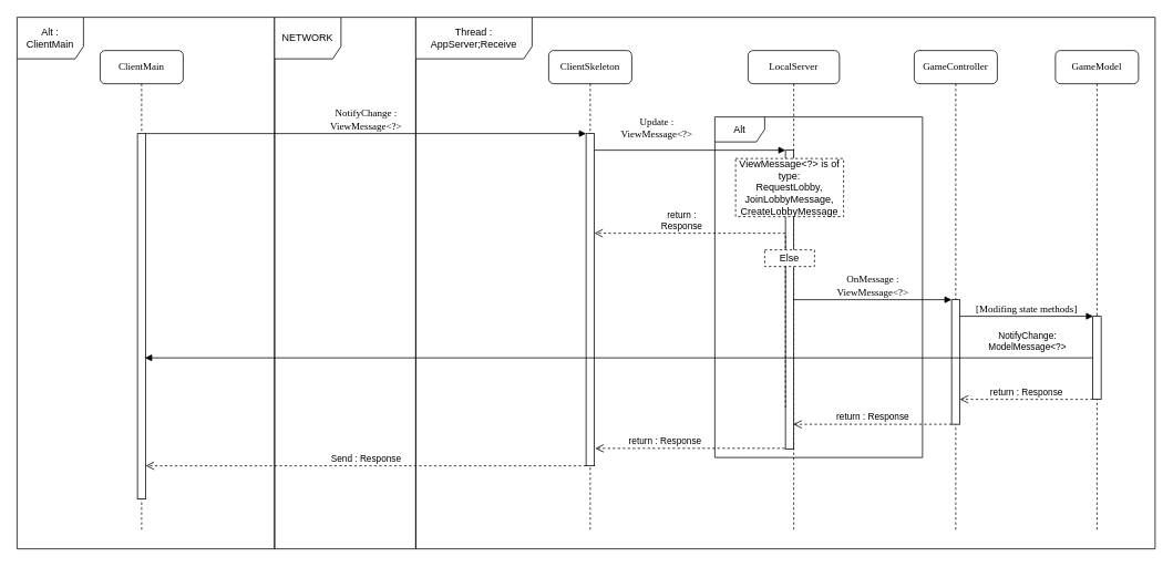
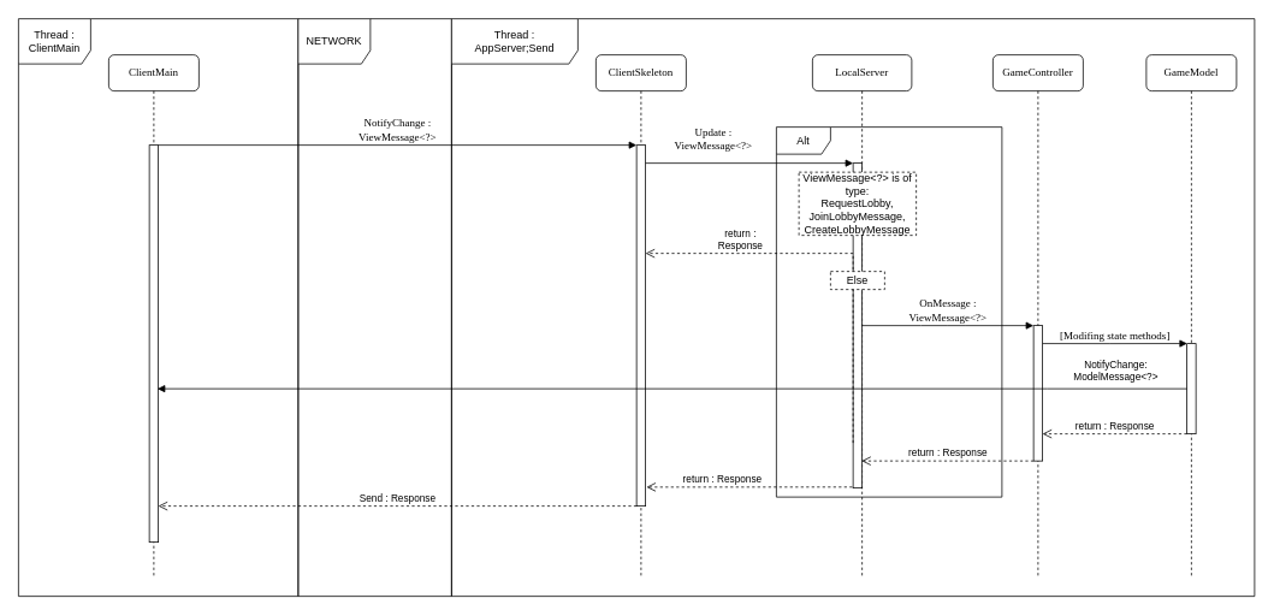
  <mxCell id="0" />
  <mxCell id="1" parent="0" />
  <mxCell id="2" value="ClientSkeleton" style="shape=umlLifeline;perimeter=lifelinePerimeter;whiteSpace=wrap;html=1;container=1;collapsible=0;recursiveResize=0;outlineConnect=0;rounded=1;shadow=0;comic=0;labelBackgroundColor=none;strokeWidth=1;fontFamily=Verdana;fontSize=12;align=center;" parent="1" vertex="1"><mxGeometry x="660" y="60" width="100" height="580" as="geometry" /></mxCell>
  <mxCell id="3" value="" style="html=1;points=[];perimeter=orthogonalPerimeter;rounded=0;shadow=0;comic=0;labelBackgroundColor=none;strokeWidth=1;fontFamily=Verdana;fontSize=12;align=center;" parent="2" vertex="1"><mxGeometry x="45" y="100" width="10" height="400" as="geometry" /></mxCell>
  <mxCell id="4" value="Send : Response" style="html=1;verticalAlign=bottom;endArrow=open;dashed=1;endSize=8;edgeStyle=elbowEdgeStyle;elbow=vertical;curved=0;rounded=0;" edge="1" parent="2" target="9"><mxGeometry relative="1" as="geometry"><mxPoint x="45" y="500" as="sourcePoint" /><mxPoint x="-35" y="500" as="targetPoint" /></mxGeometry></mxCell>
  <mxCell id="5" value="LocalServer" style="shape=umlLifeline;perimeter=lifelinePerimeter;whiteSpace=wrap;html=1;container=1;collapsible=0;recursiveResize=0;outlineConnect=0;rounded=1;shadow=0;comic=0;labelBackgroundColor=none;strokeWidth=1;fontFamily=Verdana;fontSize=12;align=center;" parent="1" vertex="1"><mxGeometry x="900" y="60" width="110" height="580" as="geometry" /></mxCell>
  <mxCell id="6" value="" style="html=1;points=[];perimeter=orthogonalPerimeter;rounded=0;shadow=0;comic=0;labelBackgroundColor=none;strokeWidth=1;fontFamily=Verdana;fontSize=12;align=center;" parent="5" vertex="1"><mxGeometry x="45" y="120" width="10" height="360" as="geometry" /></mxCell>
  <mxCell id="7" value="ViewMessage&amp;lt;?&amp;gt; is of type:&lt;br&gt;RequestLobby,&lt;br&gt;JoinLobbyMessage,&lt;br&gt;CreateLobbyMessage&lt;br&gt;" style="html=1;whiteSpace=wrap;dashed=1;" vertex="1" parent="5"><mxGeometry x="-15" y="130" width="130" height="70" as="geometry" /></mxCell>
  <mxCell id="8" value="ClientMain" style="shape=umlLifeline;perimeter=lifelinePerimeter;whiteSpace=wrap;html=1;container=1;collapsible=0;recursiveResize=0;outlineConnect=0;rounded=1;shadow=0;comic=0;labelBackgroundColor=none;strokeWidth=1;fontFamily=Verdana;fontSize=12;align=center;" parent="1" vertex="1"><mxGeometry x="120" y="60" width="100" height="580" as="geometry" /></mxCell>
  <mxCell id="9" value="" style="html=1;points=[];perimeter=orthogonalPerimeter;rounded=0;shadow=0;comic=0;labelBackgroundColor=none;strokeWidth=1;fontFamily=Verdana;fontSize=12;align=center;" parent="8" vertex="1"><mxGeometry x="45" y="100" width="10" height="440" as="geometry" /></mxCell>
  <mxCell id="10" value="NotifyChange :&lt;br&gt;ViewMessage&amp;lt;?&amp;gt;" style="html=1;verticalAlign=bottom;endArrow=block;entryX=0;entryY=0;labelBackgroundColor=none;fontFamily=Verdana;fontSize=12;edgeStyle=elbowEdgeStyle;elbow=vertical;" parent="1" source="9" target="3" edge="1"><mxGeometry relative="1" as="geometry"><mxPoint x="240" y="170" as="sourcePoint" /></mxGeometry></mxCell>
  <mxCell id="11" value="Update :&lt;br&gt;ViewMessage&amp;lt;?&amp;gt;" style="html=1;verticalAlign=bottom;endArrow=block;entryX=0;entryY=0;labelBackgroundColor=none;fontFamily=Verdana;fontSize=12;edgeStyle=elbowEdgeStyle;elbow=vertical;" parent="1" source="3" target="6" edge="1"><mxGeometry x="-0.348" y="10" relative="1" as="geometry"><mxPoint x="440" y="180" as="sourcePoint" /><mxPoint as="offset" /></mxGeometry></mxCell>
  <mxCell id="12" value="GameController" style="shape=umlLifeline;perimeter=lifelinePerimeter;whiteSpace=wrap;html=1;container=1;collapsible=0;recursiveResize=0;outlineConnect=0;rounded=1;shadow=0;comic=0;labelBackgroundColor=none;strokeWidth=1;fontFamily=Verdana;fontSize=12;align=center;" vertex="1" parent="1"><mxGeometry x="1100" y="60" width="100" height="580" as="geometry" /></mxCell>
  <mxCell id="13" value="" style="html=1;points=[];perimeter=orthogonalPerimeter;rounded=0;shadow=0;comic=0;labelBackgroundColor=none;strokeWidth=1;fontFamily=Verdana;fontSize=12;align=center;" vertex="1" parent="12"><mxGeometry x="45" y="300" width="10" height="150" as="geometry" /></mxCell>
  <mxCell id="14" value="return : Response" style="html=1;verticalAlign=bottom;endArrow=open;dashed=1;endSize=8;edgeStyle=elbowEdgeStyle;elbow=vertical;curved=0;rounded=0;" edge="1" parent="12" target="5"><mxGeometry relative="1" as="geometry"><mxPoint x="45" y="450" as="sourcePoint" /><mxPoint x="-35" y="450" as="targetPoint" /></mxGeometry></mxCell>
  <mxCell id="15" value="OnMessage :&lt;br&gt;ViewMessage&amp;lt;?&amp;gt;" style="html=1;verticalAlign=bottom;endArrow=block;labelBackgroundColor=none;fontFamily=Verdana;fontSize=12;elbow=vertical;rounded=0;" edge="1" parent="1" source="5" target="13"><mxGeometry x="0.002" relative="1" as="geometry"><mxPoint x="960" y="210" as="sourcePoint" /><mxPoint x="1150" y="210" as="targetPoint" /><mxPoint as="offset" /><Array as="points"><mxPoint x="1020" y="360" /><mxPoint x="1050" y="360" /><mxPoint x="1070" y="360" /></Array></mxGeometry></mxCell>
  <mxCell id="16" value="Alt" style="shape=umlFrame;whiteSpace=wrap;html=1;pointerEvents=0;" vertex="1" parent="1"><mxGeometry x="860" y="140" width="250" height="410" as="geometry" /></mxCell>
  <mxCell id="17" value="return :&lt;br&gt;Response" style="html=1;verticalAlign=bottom;endArrow=open;dashed=1;endSize=8;edgeStyle=elbowEdgeStyle;elbow=vertical;curved=0;rounded=0;" edge="1" parent="1"><mxGeometry x="0.523" relative="1" as="geometry"><mxPoint x="945" y="490" as="sourcePoint" /><mxPoint x="715" y="280" as="targetPoint" /><Array as="points"><mxPoint x="890" y="280" /></Array><mxPoint as="offset" /></mxGeometry></mxCell>
  <mxCell id="18" value="GameModel" style="shape=umlLifeline;perimeter=lifelinePerimeter;whiteSpace=wrap;html=1;container=1;collapsible=0;recursiveResize=0;outlineConnect=0;rounded=1;shadow=0;comic=0;labelBackgroundColor=none;strokeWidth=1;fontFamily=Verdana;fontSize=12;align=center;" vertex="1" parent="1"><mxGeometry x="1270" y="60" width="100" height="580" as="geometry" /></mxCell>
  <mxCell id="19" value="" style="html=1;points=[];perimeter=orthogonalPerimeter;rounded=0;shadow=0;comic=0;labelBackgroundColor=none;strokeWidth=1;fontFamily=Verdana;fontSize=12;align=center;" vertex="1" parent="18"><mxGeometry x="45" y="320" width="10" height="100" as="geometry" /></mxCell>
  <mxCell id="20" value="return : Response" style="html=1;verticalAlign=bottom;endArrow=open;dashed=1;endSize=8;edgeStyle=elbowEdgeStyle;elbow=vertical;curved=0;rounded=0;" edge="1" parent="18" target="13"><mxGeometry relative="1" as="geometry"><mxPoint x="45" y="420" as="sourcePoint" /><mxPoint x="-110" y="410" as="targetPoint" /></mxGeometry></mxCell>
  <mxCell id="21" value="NotifyChange:&lt;br&gt;ModelMessage&amp;lt;?&amp;gt;" style="html=1;verticalAlign=bottom;endArrow=block;edgeStyle=elbowEdgeStyle;elbow=vertical;curved=0;rounded=0;" edge="1" parent="1" source="19"><mxGeometry x="-0.862" y="-3" width="80" relative="1" as="geometry"><mxPoint x="720" y="370" as="sourcePoint" /><mxPoint x="174" y="430" as="targetPoint" /><Array as="points"><mxPoint x="1160" y="430" /><mxPoint x="1150" y="420" /><mxPoint x="1150" y="440" /><mxPoint x="1110" y="410" /><mxPoint x="1100" y="380" /></Array><mxPoint y="-1" as="offset" /></mxGeometry></mxCell>
  <mxCell id="22" value="Else&lt;br&gt;" style="html=1;whiteSpace=wrap;dashed=1;" vertex="1" parent="1"><mxGeometry x="920" y="300" width="60" height="20" as="geometry" /></mxCell>
  <mxCell id="23" value="[Modifing state methods]" style="html=1;verticalAlign=bottom;endArrow=block;labelBackgroundColor=none;fontFamily=Verdana;fontSize=12;elbow=vertical;rounded=0;entryX=0.033;entryY=-0.001;entryDx=0;entryDy=0;entryPerimeter=0;exitX=1.02;exitY=0.133;exitDx=0;exitDy=0;exitPerimeter=0;" edge="1" parent="1" source="13" target="19"><mxGeometry x="0.002" relative="1" as="geometry"><mxPoint x="1160" y="380" as="sourcePoint" /><mxPoint x="1345" y="319.58" as="targetPoint" /><mxPoint as="offset" /><Array as="points"><mxPoint x="1230" y="380" /></Array></mxGeometry></mxCell>
  <mxCell id="24" value="return : Response" style="html=1;verticalAlign=bottom;endArrow=open;dashed=1;endSize=8;edgeStyle=elbowEdgeStyle;elbow=vertical;curved=0;rounded=0;exitX=-0.09;exitY=0.997;exitDx=0;exitDy=0;exitPerimeter=0;entryX=1.106;entryY=0.948;entryDx=0;entryDy=0;entryPerimeter=0;" edge="1" parent="1" source="6" target="3"><mxGeometry x="0.26" relative="1" as="geometry"><mxPoint x="940" y="540" as="sourcePoint" /><mxPoint x="720" y="540" as="targetPoint" /><mxPoint as="offset" /></mxGeometry></mxCell>
- <mxCell id="25" value="Alt :&lt;br&gt;ClientMain" style="shape=umlFrame;whiteSpace=wrap;html=1;pointerEvents=0;width=80;height=50;" vertex="1" parent="1"><mxGeometry y="20" width="310" height="640" as="geometry" x="20" /></mxCell>
+ <mxCell id="25" value="Thread :&lt;br&gt;ClientMain" style="shape=umlFrame;whiteSpace=wrap;html=1;pointerEvents=0;width=80;height=50;" vertex="1" parent="1"><mxGeometry y="20" width="310" height="640" as="geometry" x="20" /></mxCell>
  <mxCell id="26" value="NETWORK" style="shape=umlFrame;whiteSpace=wrap;html=1;pointerEvents=0;width=80;height=50;" vertex="1" parent="1"><mxGeometry x="330" y="20" width="170" height="640" as="geometry" /></mxCell>
- <mxCell id="27" value="Thread :&lt;br&gt;AppServer;Receive" style="shape=umlFrame;whiteSpace=wrap;html=1;pointerEvents=0;width=140;height=50;" vertex="1" parent="1"><mxGeometry x="500" y="20" width="890" height="640" as="geometry" /></mxCell>
+ <mxCell id="27" value="Thread :&lt;br&gt;AppServer;Send" style="shape=umlFrame;whiteSpace=wrap;html=1;pointerEvents=0;width=140;height=50;" vertex="1" parent="1"><mxGeometry x="500" y="20" width="890" height="640" as="geometry" /></mxCell>
